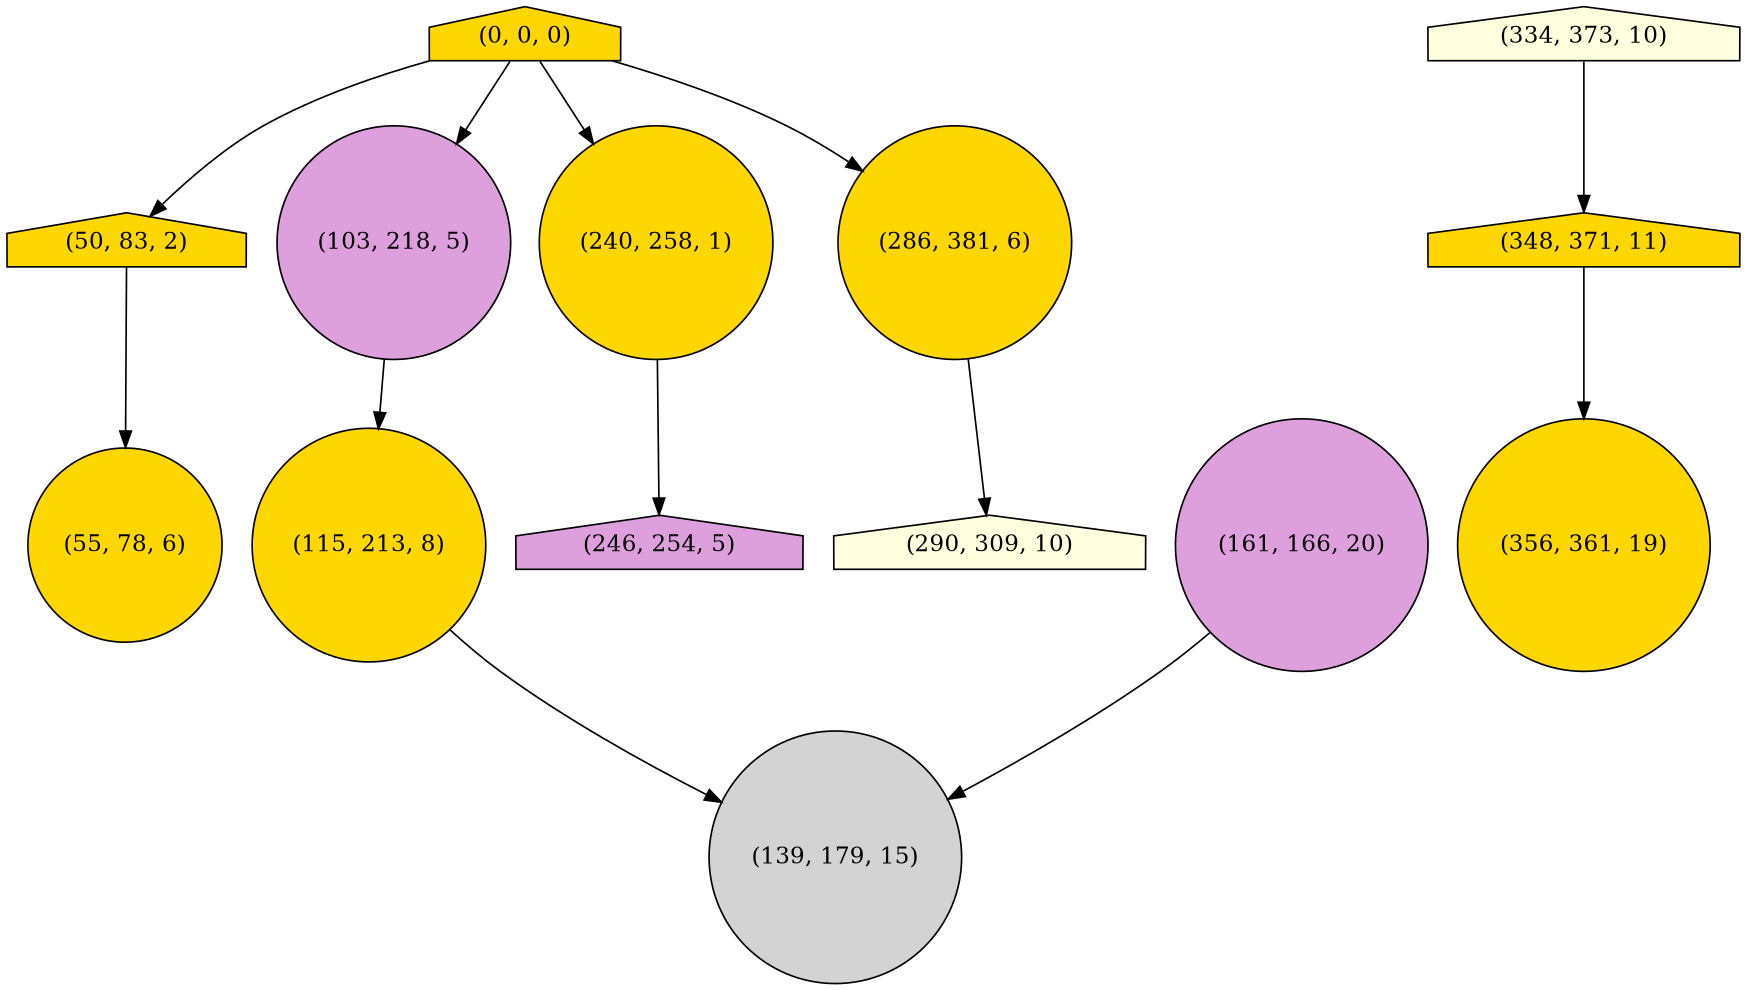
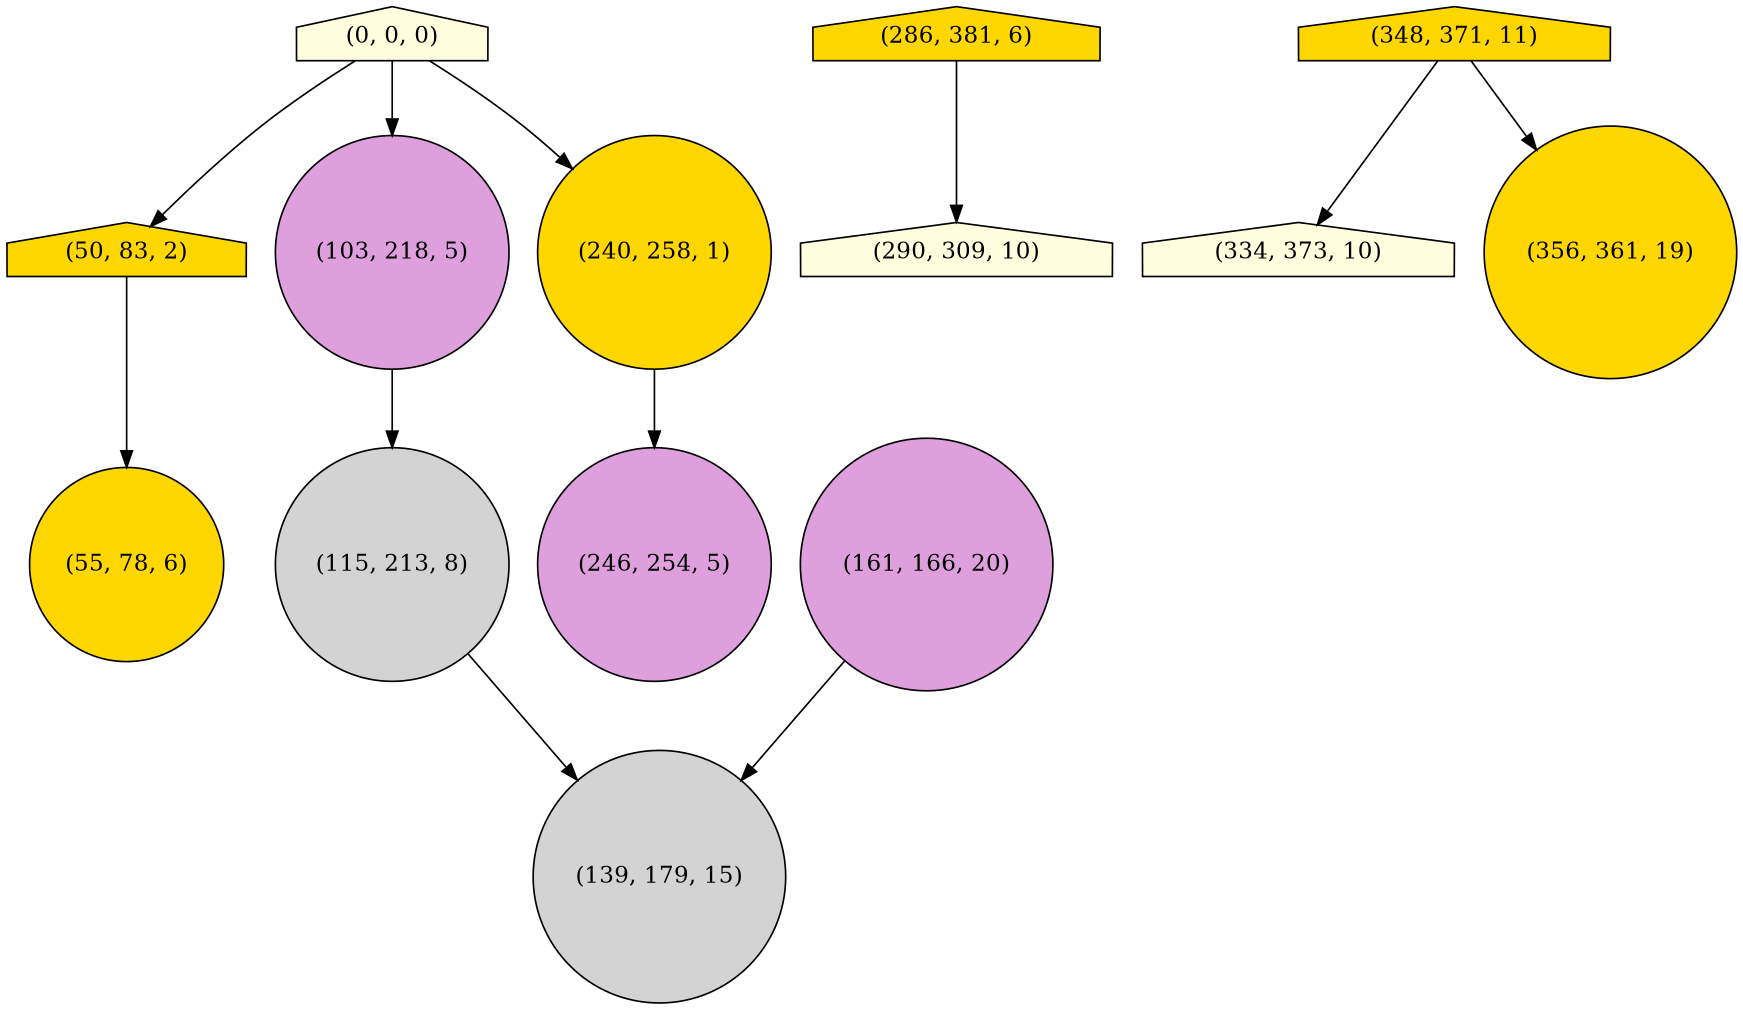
  digraph {
    node [fillcolor=gold shape=circle style=filled]
-   "(0, 0, 0)" [shape=house]
+   "(0, 0, 0)" [fillcolor=lightyellow shape=house]
    "(50, 83, 2)" [shape=house]
    "(103, 218, 5)" [fillcolor=plum]
    "(240, 258, 1)"
-   "(286, 381, 6)"
+   "(286, 381, 6)" [shape=house]
    "(55, 78, 6)"
-   "(115, 213, 8)"
-   "(246, 254, 5)" [fillcolor=plum shape=house]
+   "(115, 213, 8)" [fillcolor=lightgrey]
+   "(246, 254, 5)" [fillcolor=plum]
    "(290, 309, 10)" [fillcolor=lightyellow shape=house]
    "(139, 179, 15)" [fillcolor=lightgrey]
    "(161, 166, 20)" [fillcolor=plum]
    "(334, 373, 10)" [fillcolor=lightyellow shape=house]
    "(348, 371, 11)" [shape=house]
    "(356, 361, 19)"
    "(0, 0, 0)" -> "(50, 83, 2)"
    "(0, 0, 0)" -> "(103, 218, 5)"
    "(0, 0, 0)" -> "(240, 258, 1)"
-   "(0, 0, 0)" -> "(286, 381, 6)"
    "(50, 83, 2)" -> "(55, 78, 6)"
    "(103, 218, 5)" -> "(115, 213, 8)"
    "(240, 258, 1)" -> "(246, 254, 5)"
    "(286, 381, 6)" -> "(290, 309, 10)"
    "(115, 213, 8)" -> "(139, 179, 15)"
    "(161, 166, 20)" -> "(139, 179, 15)"
-   "(334, 373, 10)" -> "(348, 371, 11)"
+   "(348, 371, 11)" -> "(334, 373, 10)"
    "(348, 371, 11)" -> "(356, 361, 19)"
  }
